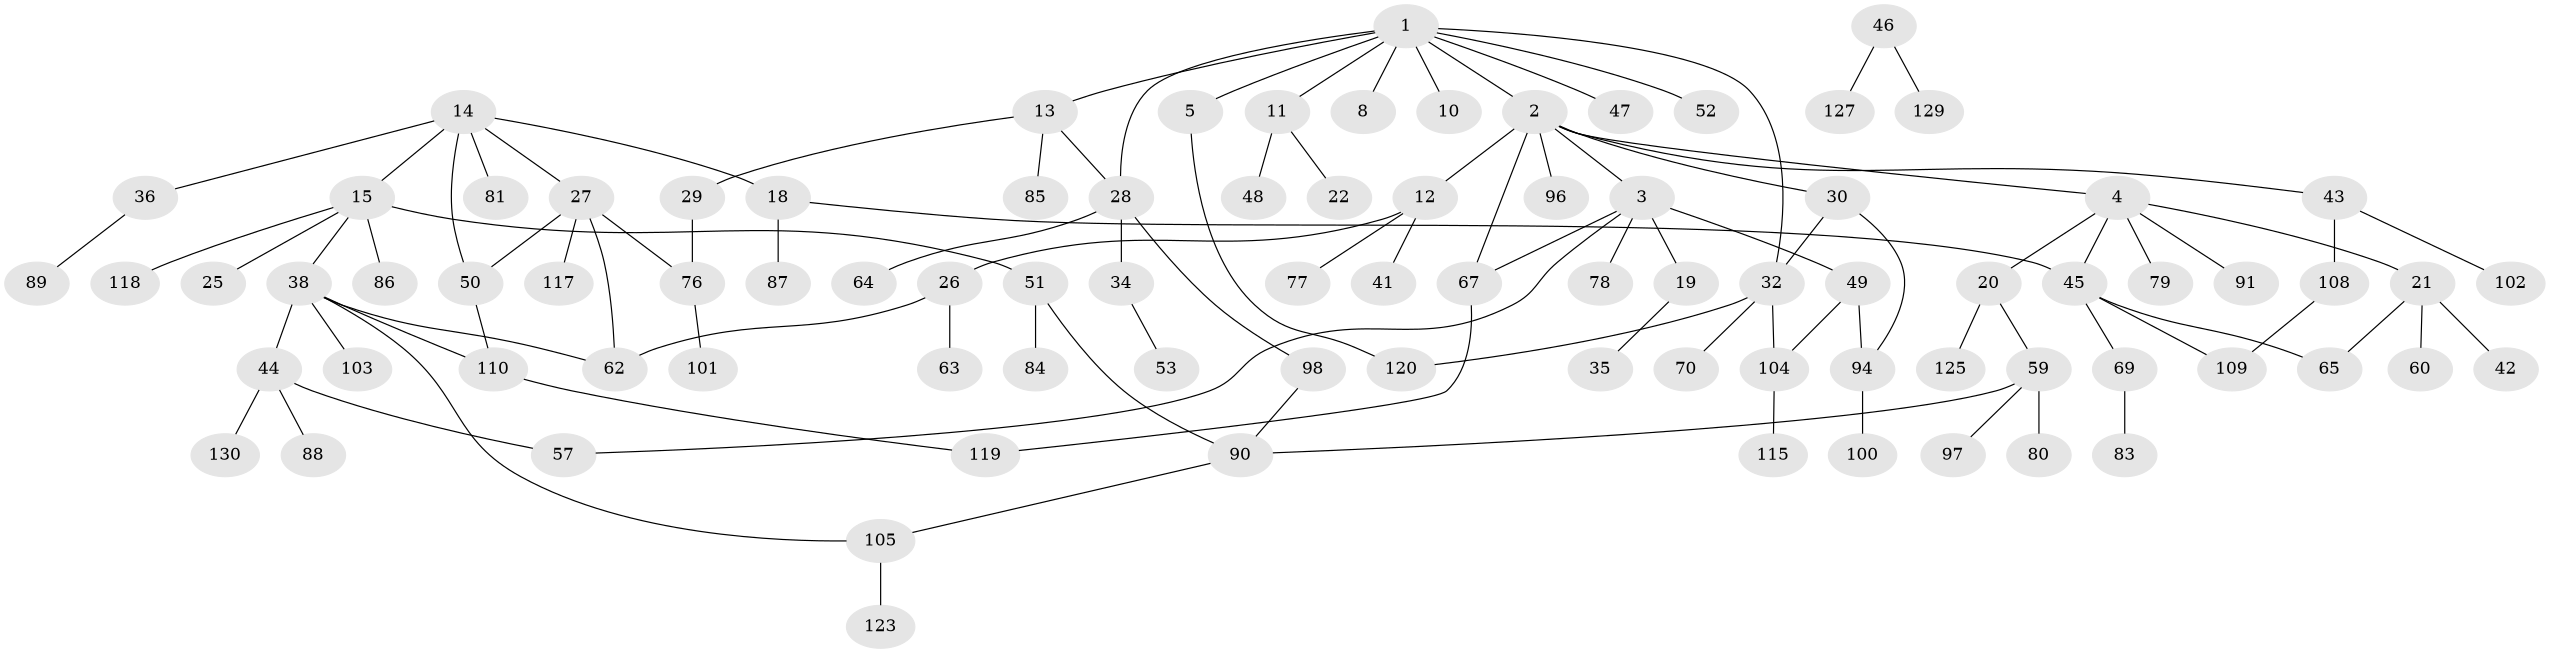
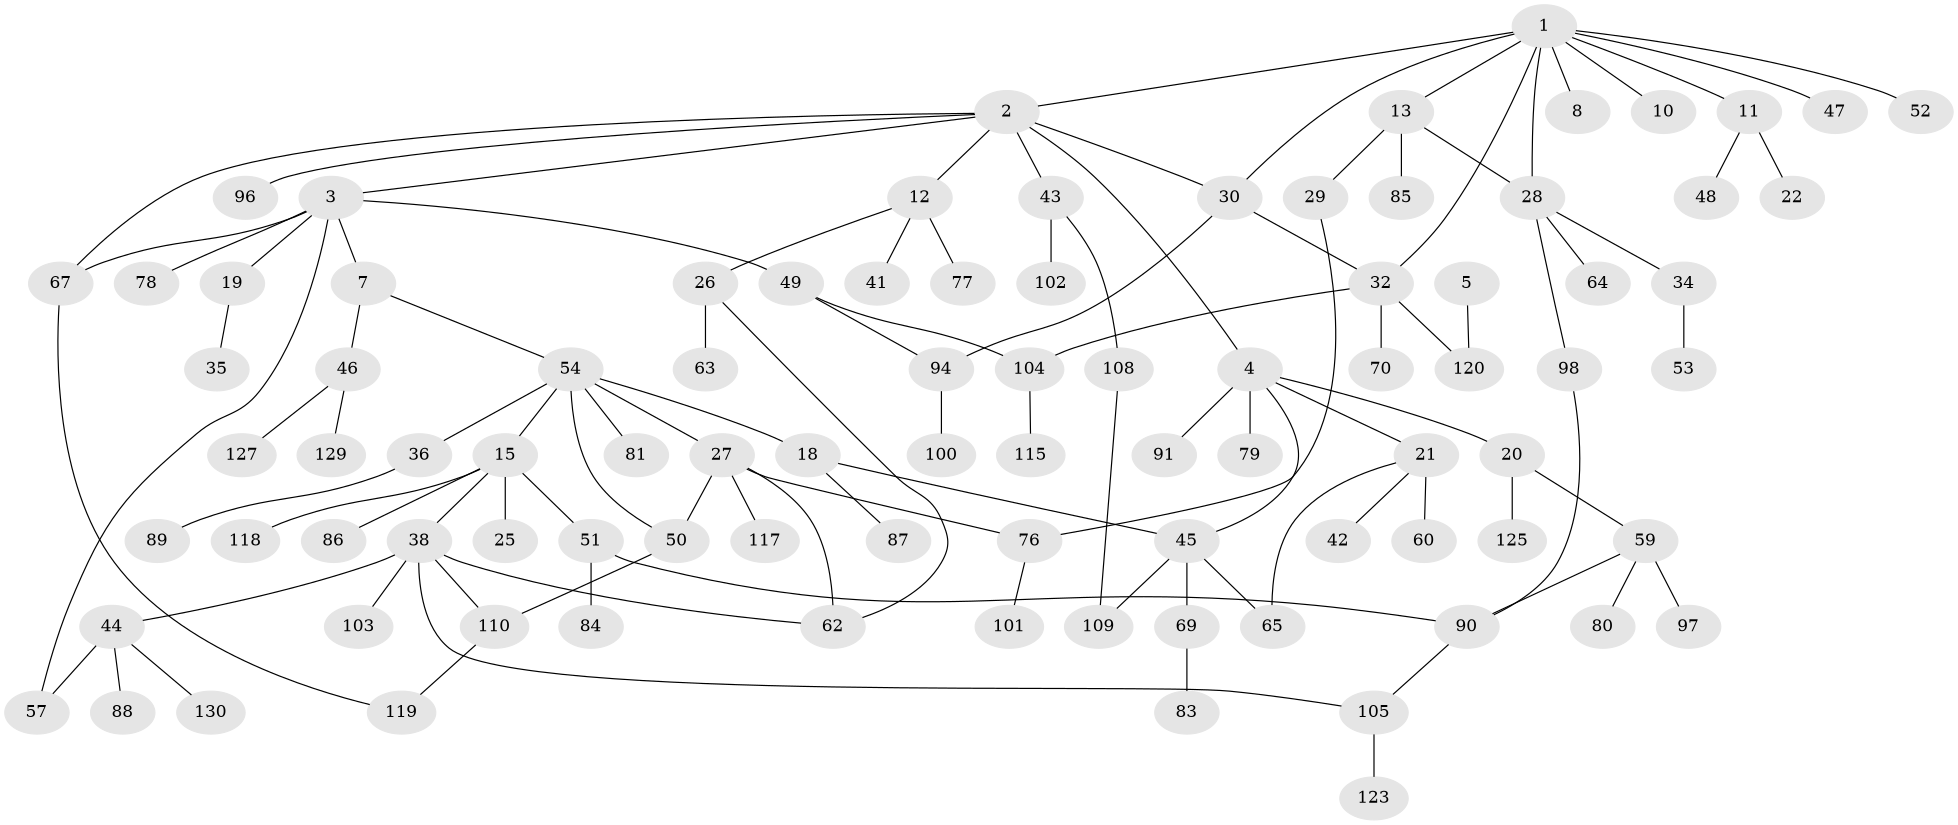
  graph {
    node [color=gray90 style=filled]
    1 [super="+24"]
    2 [super="+6"]
    5 [super="+16"]
    8
    10
    11 [super="+40"]
    13 [super="+111"]
    28 [super="+73"]
    32 [super="+112"]
    47 [super="+72"]
    52
    3 [super="+37"]
    4 [super="+9"]
    12 [super="+33"]
    30 [super="+113"]
    43 [super="+66"]
    67 [super="+92"]
    96
    120
    22
    48
    29 [super="+121"]
    85
    34
    64 [super="+107"]
    98
    70
    104
+   7 [super="+122"]
    19
    49
    78
    57
    20
    21 [super="+23"]
    45 [super="+56"]
    79 [super="+106"]
    91 [super="+128"]
    26
    41
    77
    94 [super="+99"]
    102
    108
    119
-   14 [super="+17"]
+   14 [super="+17" label=54]
    46
    35
    44 [super="+82"]
    88
    130
    59 [super="+61"]
    125
    42
    60
    65
    69 [super="+71"]
    109
    15 [super="+75"]
    18 [super="+58"]
    27
    36
    50 [super="+54"]
    81
    127
    129
    62 [super="+116"]
    63 [super="+74"]
    76 [super="+95"]
    25 [super="+68"]
    38 [super="+39"]
    51 [super="+55"]
    86
    118
    87
    117
    89
    110 [super="+131"]
    103
    105 [super="+114"]
    90
    84 [super="+126"]
    80
    97
    101
    53
    100 [super="+124"]
    115
    123
    83 [super="+93"]
    1 -- 2
-   1 -- 5
+   1 -- 30
    1 -- 8
    1 -- 10
    1 -- 11
    1 -- 13
    1 -- 28
    1 -- 32
    1 -- 47
    1 -- 52
    2 -- 3
    2 -- 4
    2 -- 12
    2 -- 30
    2 -- 43
    2 -- 67
    2 -- 96
    5 -- 120
    11 -- 22
    11 -- 48
    13 -- 28
    13 -- 29
    13 -- 85
    28 -- 34
    28 -- 64
    28 -- 98
    32 -- 120
    32 -- 70
    32 -- 104
    3 -- 67
+   3 -- 7
    3 -- 19
    3 -- 49
    3 -- 78
    3 -- 57
    4 -- 20
    4 -- 21
    4 -- 45
    4 -- 79
    4 -- 91
    12 -- 26
    12 -- 41
    12 -- 77
    30 -- 32
    30 -- 94
    43 -- 102
    43 -- 108
    67 -- 119
    29 -- 76
    34 -- 53
    98 -- 90
    104 -- 115
+   7 -- 14
+   7 -- 46
    19 -- 35
    49 -- 104
    49 -- 94
    20 -- 59
    20 -- 125
    21 -- 42
    21 -- 60
    21 -- 65
    45 -- 65
    45 -- 69
    45 -- 109
    26 -- 62
    26 -- 63
    94 -- 100
    108 -- 109
    14 -- 15
    14 -- 18
    14 -- 27
    14 -- 36
    14 -- 50
    14 -- 81
    46 -- 127
    46 -- 129
    44 -- 57
    44 -- 88
    44 -- 130
    59 -- 90
    59 -- 80
    59 -- 97
    69 -- 83
    15 -- 25
    15 -- 38
    15 -- 51
    15 -- 86
    15 -- 118
    18 -- 45
    18 -- 87
    27 -- 50
    27 -- 62
    27 -- 76
    27 -- 117
    36 -- 89
    50 -- 110
    76 -- 101
    38 -- 44
    38 -- 62
    38 -- 110
    38 -- 103
    38 -- 105
    51 -- 90
    51 -- 84
    110 -- 119
    105 -- 123
    90 -- 105
  }
